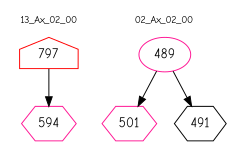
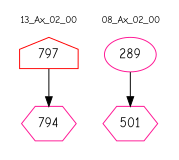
  digraph {
    fontname="Comic Neue"
    node [color=deeppink fontname="Comic Neue" shape=hexagon]
    edge [color=black fontname="Comic Neue"]
    n1 [color=red label=797 shape=house]
-   n2 [label=594]
-   n3 [label=489 shape=ellipse]
+   n2 [label=794]
+   n3 [label=289 shape=ellipse]
    n4 [label=501]
-   n5 [color=black label=491]
    subgraph cluster_1 {
      color=white
      fontsize=10
      label="13_Ax_02_00"
      n1
      n2
    }
    subgraph cluster_2 {
      color=white
      fontsize=10
-     label="02_Ax_02_00"
+     label="08_Ax_02_00"
      n3
      n4
-     n5
    }
    n1 -> n2
    n3 -> n4
-   n3 -> n5
  }
